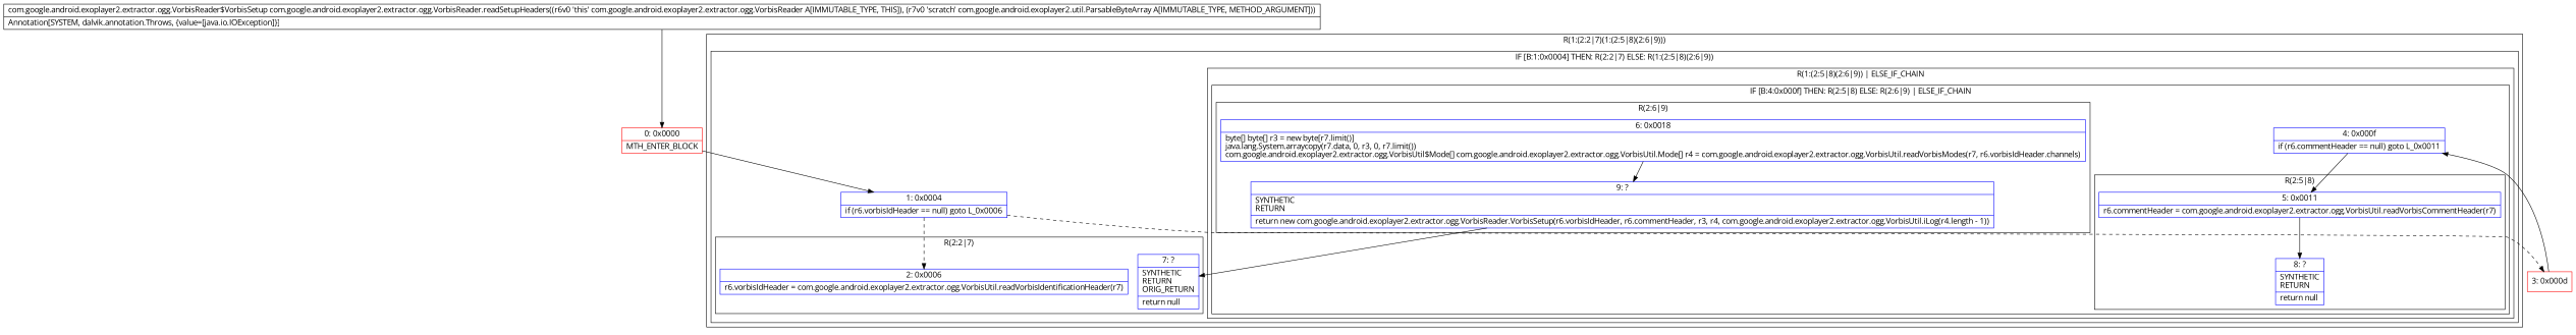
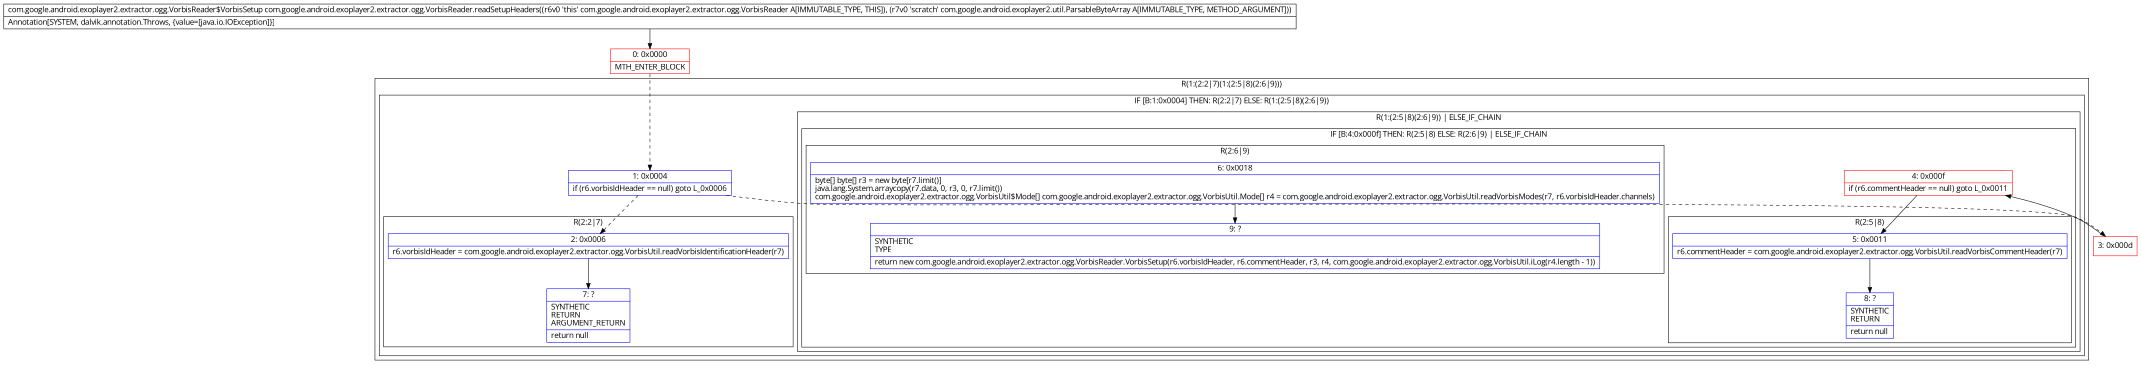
  digraph {
    fontname="Open Sans"
    node [color=blue fontname="Open Sans" shape=record]
    edge [fontname="Open Sans"]
    n1 [label="{2\:\ 0x0006|r6.vorbisIdHeader = com.google.android.exoplayer2.extractor.ogg.VorbisUtil.readVorbisIdentificationHeader(r7)\l}"]
-   n2 [label="{7\:\ ?|SYNTHETIC\lRETURN\lORIG_RETURN\l|return null\l}"]
+   n2 [label="{7\:\ ?|SYNTHETIC\lRETURN\lARGUMENT_RETURN\l|return null\l}"]
    n3 [label="{5\:\ 0x0011|r6.commentHeader = com.google.android.exoplayer2.extractor.ogg.VorbisUtil.readVorbisCommentHeader(r7)\l}"]
    n4 [label="{8\:\ ?|SYNTHETIC\lRETURN\l|return null\l}"]
    n5 [label="{6\:\ 0x0018|byte[] byte[] r3 = new byte[r7.limit()]\ljava.lang.System.arraycopy(r7.data, 0, r3, 0, r7.limit())\lcom.google.android.exoplayer2.extractor.ogg.VorbisUtil$Mode[] com.google.android.exoplayer2.extractor.ogg.VorbisUtil.Mode[] r4 = com.google.android.exoplayer2.extractor.ogg.VorbisUtil.readVorbisModes(r7, r6.vorbisIdHeader.channels)\l}"]
-   n6 [label="{9\:\ ?|SYNTHETIC\lRETURN\l|return new com.google.android.exoplayer2.extractor.ogg.VorbisReader.VorbisSetup(r6.vorbisIdHeader, r6.commentHeader, r3, r4, com.google.android.exoplayer2.extractor.ogg.VorbisUtil.iLog(r4.length \- 1))\l}"]
-   n7 [label="{4\:\ 0x000f|if (r6.commentHeader == null) goto L_0x0011\l}"]
+   n6 [label="{9\:\ ?|SYNTHETIC\lTYPE\l|return new com.google.android.exoplayer2.extractor.ogg.VorbisReader.VorbisSetup(r6.vorbisIdHeader, r6.commentHeader, r3, r4, com.google.android.exoplayer2.extractor.ogg.VorbisUtil.iLog(r4.length \- 1))\l}"]
+   n7 [color=red label="{4\:\ 0x000f|if (r6.commentHeader == null) goto L_0x0011\l}"]
    n8 [label="{1\:\ 0x0004|if (r6.vorbisIdHeader == null) goto L_0x0006\l}"]
    n9 [color=red label="{3\:\ 0x000d}"]
    n10 [color=red label="{0\:\ 0x0000|MTH_ENTER_BLOCK\l}"]
    n11 [label="{com.google.android.exoplayer2.extractor.ogg.VorbisReader$VorbisSetup com.google.android.exoplayer2.extractor.ogg.VorbisReader.readSetupHeaders((r6v0 'this' com.google.android.exoplayer2.extractor.ogg.VorbisReader A[IMMUTABLE_TYPE, THIS]), (r7v0 'scratch' com.google.android.exoplayer2.util.ParsableByteArray A[IMMUTABLE_TYPE, METHOD_ARGUMENT]))  | Annotation[SYSTEM, dalvik.annotation.Throws, \{value=[java.io.IOException]\}]\l}" color=""]
    subgraph cluster_1 {
      label="R(1:(2:2|7)(1:(2:5|8)(2:6|9)))"
      subgraph cluster_2 {
        label="IF [B:1:0x0004] THEN: R(2:2|7) ELSE: R(1:(2:5|8)(2:6|9))"
        n8
        subgraph cluster_3 {
          label="R(2:2|7)"
          n1
          n2
        }
        subgraph cluster_4 {
          label="R(1:(2:5|8)(2:6|9)) | ELSE_IF_CHAIN\l"
          subgraph cluster_5 {
            label="IF [B:4:0x000f] THEN: R(2:5|8) ELSE: R(2:6|9) | ELSE_IF_CHAIN\l"
            n7
            subgraph cluster_6 {
              label="R(2:5|8)"
              n3
              n4
            }
            subgraph cluster_7 {
              label="R(2:6|9)"
              n5
              n6
            }
          }
        }
      }
    }
-   n6 -> n2
+   n1 -> n2
    n3 -> n4
    n5 -> n6
    n7 -> n3
    n8 -> n1 [style=dashed]
    n8 -> n9 [style=dashed]
    n9 -> n7
-   n10 -> n8
+   n10 -> n8 [style=dashed]
    n11 -> n10
  }
